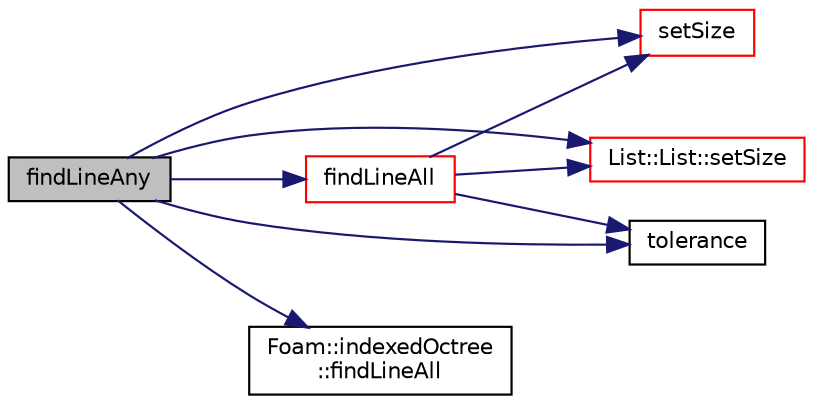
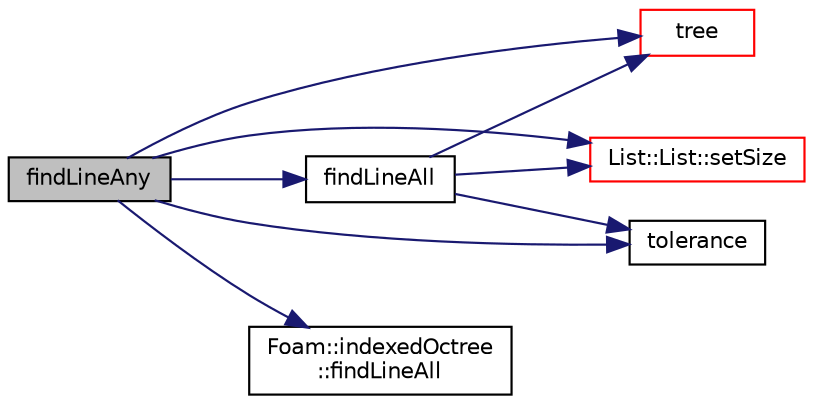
  digraph {
    rankdir=LR
    node [color=black fontname=Helvetica fontsize=10 shape=record]
    edge [color=midnightblue fontname=Helvetica fontsize=10 labelfontname=Helvetica labelfontsize=10 style=solid]
    n1 [fillcolor=grey75 fontcolor=black height=0.2 label=findLineAny style=filled width=0.4]
-   n2 [color=red height=0.2 label=findLineAll width=0.4]
-   n3 [color=red height=0.2 label=setSize width=0.4]
+   n2 [height=0.2 label=findLineAll width=0.4]
+   n3 [color=red height=0.2 label=tree width=0.4]
    n4 [color=red height=0.2 label="List::List::setSize" width=0.4]
    n5 [height=0.2 label=tolerance width=0.4]
    n6 [height=0.2 label="Foam::indexedOctree\l::findLineAll" width=0.4]
    n1 -> n2
    n1 -> n3
    n1 -> n4
    n1 -> n5
    n1 -> n6
    n2 -> n3
    n2 -> n4
    n2 -> n5
  }
